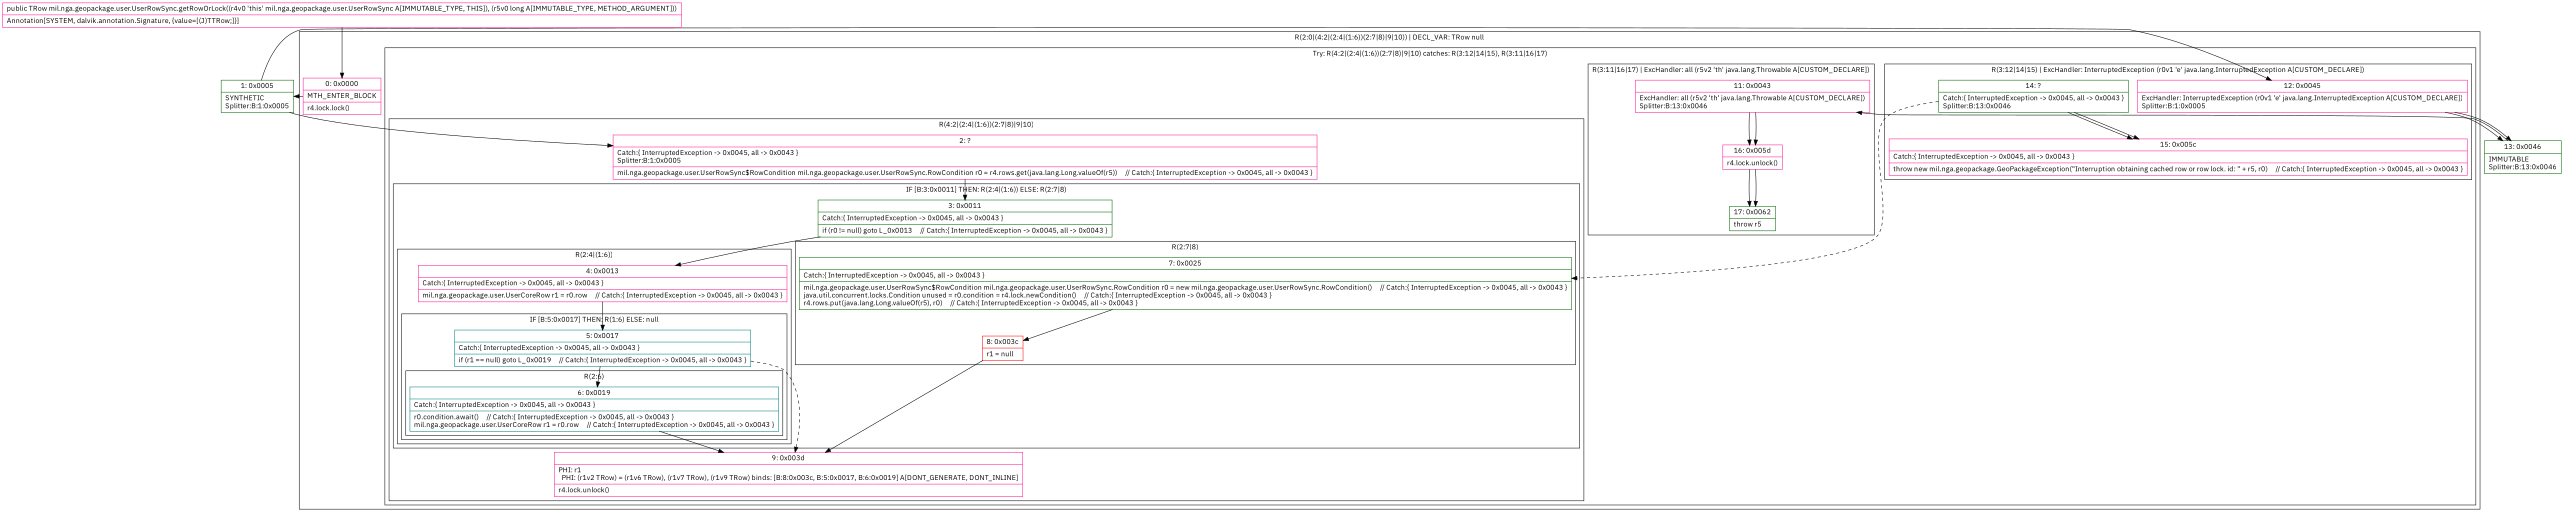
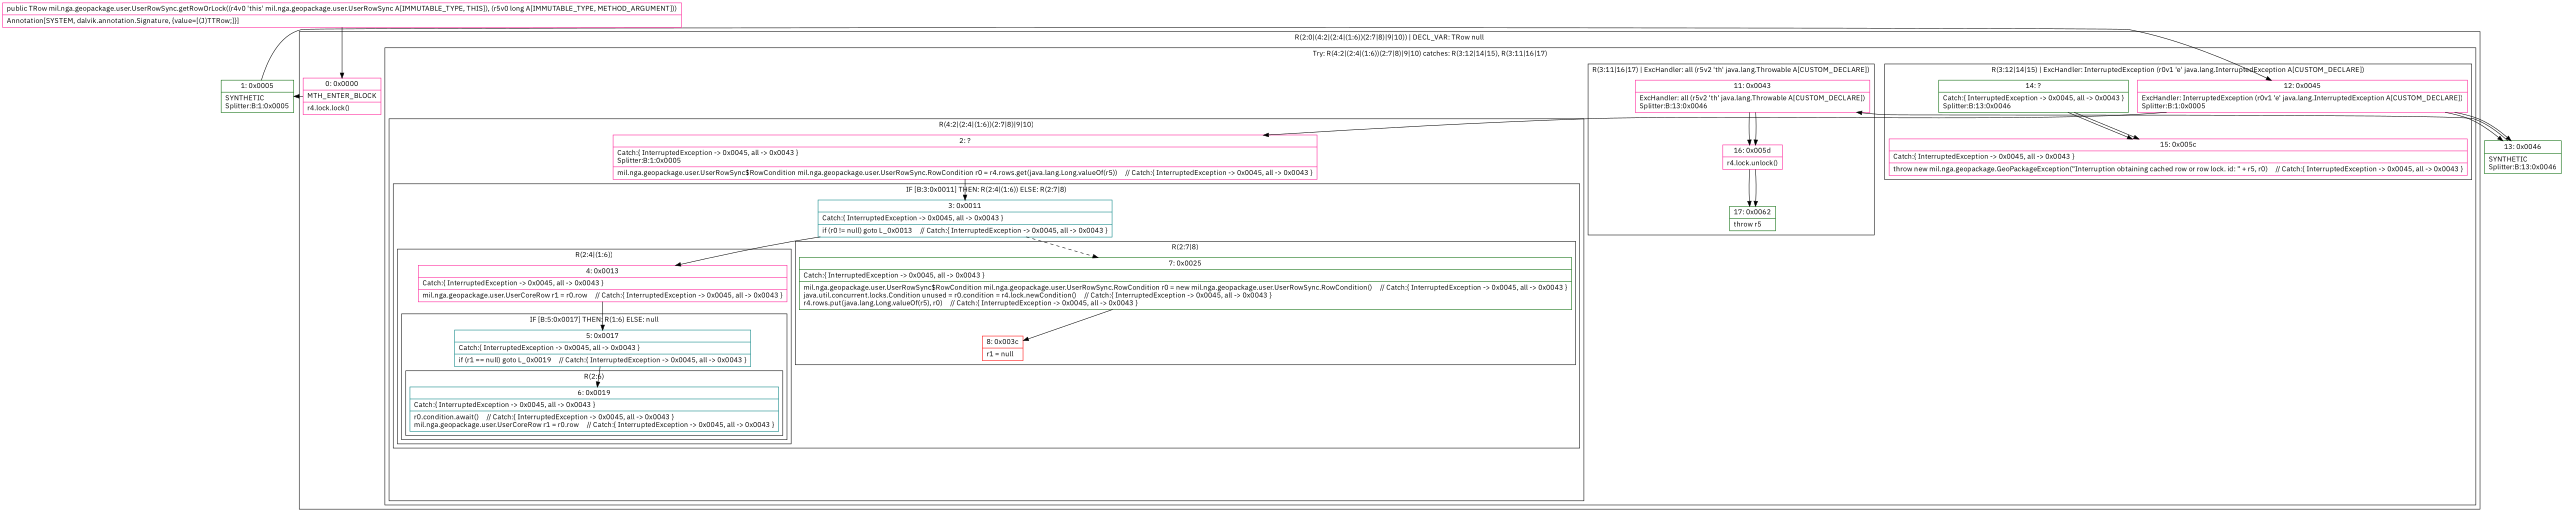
  digraph {
    fontname="IBM Plex Sans"
    node [color=deeppink fontname="IBM Plex Sans" shape=record]
    edge [fontname="IBM Plex Sans"]
    n1 [color=teal label="{6\:\ 0x0019|Catch:\{ InterruptedException \-\> 0x0045, all \-\> 0x0043 \}\l|r0.condition.await()     \/\/ Catch:\{ InterruptedException \-\> 0x0045, all \-\> 0x0043 \}\lmil.nga.geopackage.user.UserCoreRow r1 = r0.row     \/\/ Catch:\{ InterruptedException \-\> 0x0045, all \-\> 0x0043 \}\l}"]
    n2 [color=teal label="{5\:\ 0x0017|Catch:\{ InterruptedException \-\> 0x0045, all \-\> 0x0043 \}\l|if (r1 == null) goto L_0x0019     \/\/ Catch:\{ InterruptedException \-\> 0x0045, all \-\> 0x0043 \}\l}"]
    n3 [label="{4\:\ 0x0013|Catch:\{ InterruptedException \-\> 0x0045, all \-\> 0x0043 \}\l|mil.nga.geopackage.user.UserCoreRow r1 = r0.row     \/\/ Catch:\{ InterruptedException \-\> 0x0045, all \-\> 0x0043 \}\l}"]
    n4 [color=darkgreen label="{7\:\ 0x0025|Catch:\{ InterruptedException \-\> 0x0045, all \-\> 0x0043 \}\l|mil.nga.geopackage.user.UserRowSync$RowCondition mil.nga.geopackage.user.UserRowSync.RowCondition r0 = new mil.nga.geopackage.user.UserRowSync.RowCondition()     \/\/ Catch:\{ InterruptedException \-\> 0x0045, all \-\> 0x0043 \}\ljava.util.concurrent.locks.Condition unused = r0.condition = r4.lock.newCondition()     \/\/ Catch:\{ InterruptedException \-\> 0x0045, all \-\> 0x0043 \}\lr4.rows.put(java.lang.Long.valueOf(r5), r0)     \/\/ Catch:\{ InterruptedException \-\> 0x0045, all \-\> 0x0043 \}\l}"]
    n5 [color=red label="{8\:\ 0x003c|r1 = null\l}"]
-   n6 [color=darkgreen label="{3\:\ 0x0011|Catch:\{ InterruptedException \-\> 0x0045, all \-\> 0x0043 \}\l|if (r0 != null) goto L_0x0013     \/\/ Catch:\{ InterruptedException \-\> 0x0045, all \-\> 0x0043 \}\l}"]
+   n6 [color=teal label="{3\:\ 0x0011|Catch:\{ InterruptedException \-\> 0x0045, all \-\> 0x0043 \}\l|if (r0 != null) goto L_0x0013     \/\/ Catch:\{ InterruptedException \-\> 0x0045, all \-\> 0x0043 \}\l}"]
    n7 [label="{2\:\ ?|Catch:\{ InterruptedException \-\> 0x0045, all \-\> 0x0043 \}\lSplitter:B:1:0x0005\l|mil.nga.geopackage.user.UserRowSync$RowCondition mil.nga.geopackage.user.UserRowSync.RowCondition r0 = r4.rows.get(java.lang.Long.valueOf(r5))     \/\/ Catch:\{ InterruptedException \-\> 0x0045, all \-\> 0x0043 \}\l}"]
-   n8 [label="{9\:\ 0x003d|PHI: r1 \l  PHI: (r1v2 TRow) = (r1v6 TRow), (r1v7 TRow), (r1v9 TRow) binds: [B:8:0x003c, B:5:0x0017, B:6:0x0019] A[DONT_GENERATE, DONT_INLINE]\l|r4.lock.unlock()\l}"]
    n9 [label="{12\:\ 0x0045|ExcHandler: InterruptedException (r0v1 'e' java.lang.InterruptedException A[CUSTOM_DECLARE])\lSplitter:B:1:0x0005\l}"]
    n10 [color=darkgreen label="{14\:\ ?|Catch:\{ InterruptedException \-\> 0x0045, all \-\> 0x0043 \}\lSplitter:B:13:0x0046\l}"]
    n11 [label="{15\:\ 0x005c|Catch:\{ InterruptedException \-\> 0x0045, all \-\> 0x0043 \}\l|throw new mil.nga.geopackage.GeoPackageException(\"Interruption obtaining cached row or row lock. id: \" + r5, r0)     \/\/ Catch:\{ InterruptedException \-\> 0x0045, all \-\> 0x0043 \}\l}"]
    n12 [label="{11\:\ 0x0043|ExcHandler: all (r5v2 'th' java.lang.Throwable A[CUSTOM_DECLARE])\lSplitter:B:13:0x0046\l}"]
    n13 [label="{16\:\ 0x005d|r4.lock.unlock()\l}"]
    n14 [color=darkgreen label="{17\:\ 0x0062|throw r5\l}"]
    n15 [label="{0\:\ 0x0000|MTH_ENTER_BLOCK\l|r4.lock.lock()\l}"]
-   n16 [color=darkgreen label="{13\:\ 0x0046|IMMUTABLE\lSplitter:B:13:0x0046\l}"]
+   n16 [color=darkgreen label="{13\:\ 0x0046|SYNTHETIC\lSplitter:B:13:0x0046\l}"]
    n17 [color=darkgreen label="{1\:\ 0x0005|SYNTHETIC\lSplitter:B:1:0x0005\l}"]
    n18 [label="{public TRow mil.nga.geopackage.user.UserRowSync.getRowOrLock((r4v0 'this' mil.nga.geopackage.user.UserRowSync A[IMMUTABLE_TYPE, THIS]), (r5v0 long A[IMMUTABLE_TYPE, METHOD_ARGUMENT]))  | Annotation[SYSTEM, dalvik.annotation.Signature, \{value=[(J)TTRow;]\}]\l}"]
    subgraph cluster_1 {
      label="R(2:0|(4:2|(2:4|(1:6))(2:7|8)|9|10)) | DECL_VAR: TRow null\l"
      n15
      subgraph cluster_2 {
        label="Try: R(4:2|(2:4|(1:6))(2:7|8)|9|10) catches: R(3:12|14|15), R(3:11|16|17)"
        subgraph cluster_3 {
          label="R(4:2|(2:4|(1:6))(2:7|8)|9|10)"
          n7
-         n8
          subgraph cluster_4 {
            label="IF [B:3:0x0011] THEN: R(2:4|(1:6)) ELSE: R(2:7|8)"
            n6
            subgraph cluster_5 {
              label="R(2:4|(1:6))"
              n3
              subgraph cluster_6 {
                label="IF [B:5:0x0017] THEN: R(1:6) ELSE: null"
                n2
                subgraph cluster_7 {
                  label="R(2:6)"
                  n1
                }
              }
            }
            subgraph cluster_8 {
              label="R(2:7|8)"
              n4
              n5
            }
          }
        }
        subgraph cluster_9 {
          label="R(3:12|14|15) | ExcHandler: InterruptedException (r0v1 'e' java.lang.InterruptedException A[CUSTOM_DECLARE])\l"
          n9
          n10
          n11
        }
        subgraph cluster_10 {
          label="R(3:11|16|17) | ExcHandler: all (r5v2 'th' java.lang.Throwable A[CUSTOM_DECLARE])\l"
          n12
          n13
          n14
        }
      }
    }
    subgraph cluster_11 {
      label="R(3:12|14|15) | ExcHandler: InterruptedException (r0v1 'e' java.lang.InterruptedException A[CUSTOM_DECLARE])\l"
    }
    subgraph cluster_12 {
      label="R(3:11|16|17) | ExcHandler: all (r5v2 'th' java.lang.Throwable A[CUSTOM_DECLARE])\l"
    }
-   n1 -> n8
    n2 -> n1
-   n2 -> n8 [style=dashed]
    n3 -> n2
    n4 -> n5
-   n5 -> n8
    n6 -> n3
-   n10 -> n4 [style=dashed]
+   n6 -> n4 [style=dashed]
    n7 -> n6
    n9 -> n16
    n9 -> n16
    n10 -> n11
    n10 -> n11
    n12 -> n13
    n12 -> n13
    n13 -> n14
    n13 -> n14
    n15 -> n17
    n16 -> n12
-   n17 -> n7
+   n9 -> n7
    n17 -> n9
    n18 -> n15
  }
